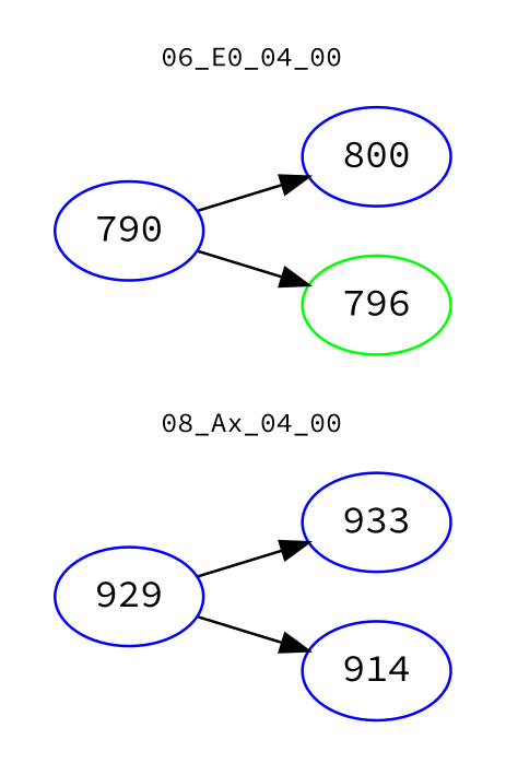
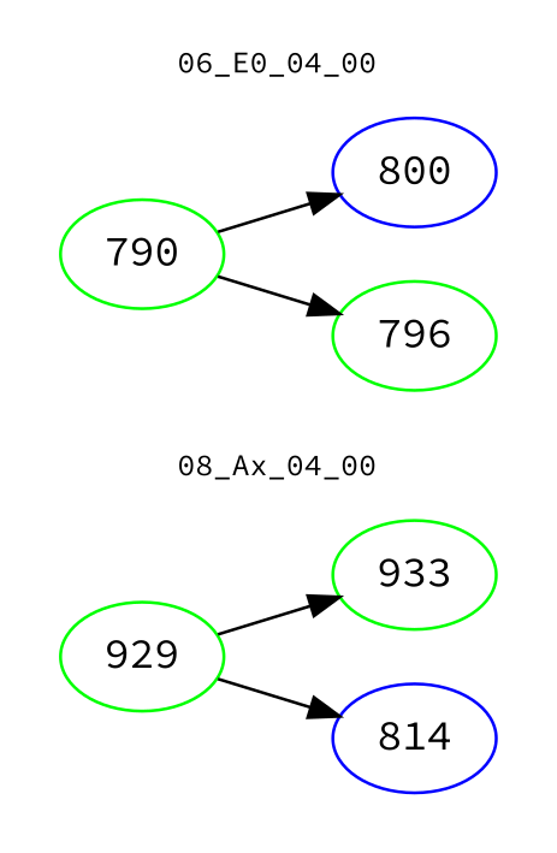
  digraph {
    fontname="Source Code Pro"
    rankdir=LR
    node [color=blue fontname="Source Code Pro"]
    edge [color=black fontname="Source Code Pro"]
-   n1 [label=929]
-   n2 [label=914]
-   n3 [label=933]
+   n1 [color=green label=929]
+   n2 [label=814]
+   n3 [color=green label=933]
    n4 [color=green label=796]
-   n5 [label=790]
+   n5 [color=green label=790]
    n6 [label=800]
    subgraph cluster_1 {
      color=white
      fontsize=10
      label="08_Ax_04_00"
      n1
      n2
      n3
    }
    subgraph cluster_2 {
      color=white
      fontsize=10
      label="06_E0_04_00"
      n4
      n5
      n6
    }
    n1 -> n2
    n1 -> n3
    n5 -> n4
    n5 -> n6
  }
